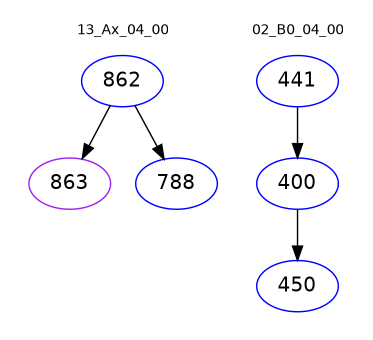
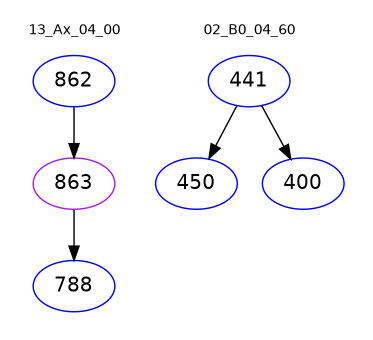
  digraph {
    fontname="DejaVu Sans"
    node [color=blue fontname="DejaVu Sans"]
    edge [color=black fontname="DejaVu Sans"]
    n1 [label=862]
    n2 [color=purple label=863]
    n3 [label=788]
    n4 [label=441]
    n5 [label=450]
    n6 [label=400]
    subgraph cluster_1 {
      color=white
      fontsize=10
      label="13_Ax_04_00"
      n1
      n2
      n3
    }
    subgraph cluster_2 {
      color=white
      fontsize=10
-     label="02_B0_04_00"
+     label="02_B0_04_60"
      n4
      n5
      n6
    }
    n1 -> n2
-   n1 -> n3
-   n6 -> n5
+   n2 -> n3
+   n4 -> n5
    n4 -> n6
  }
